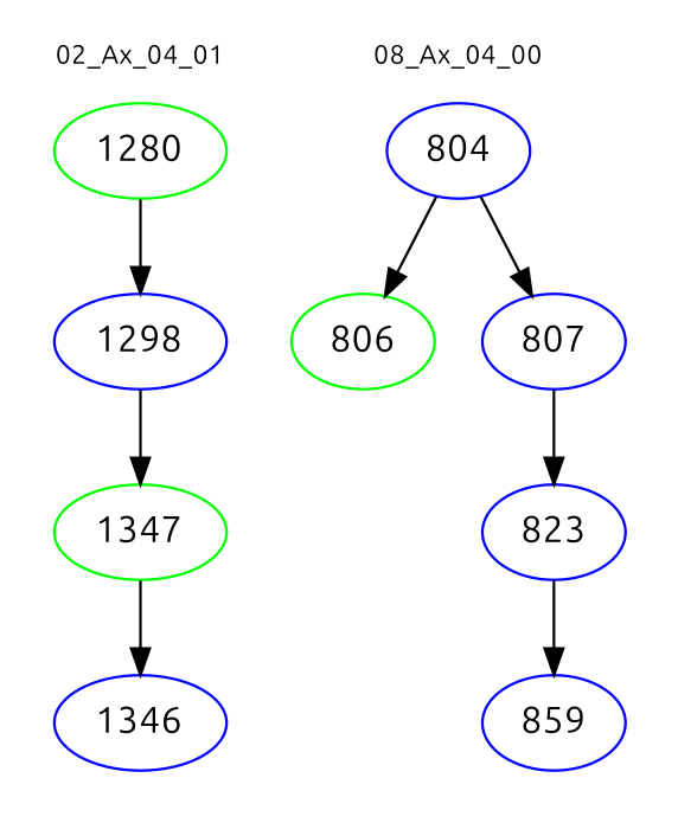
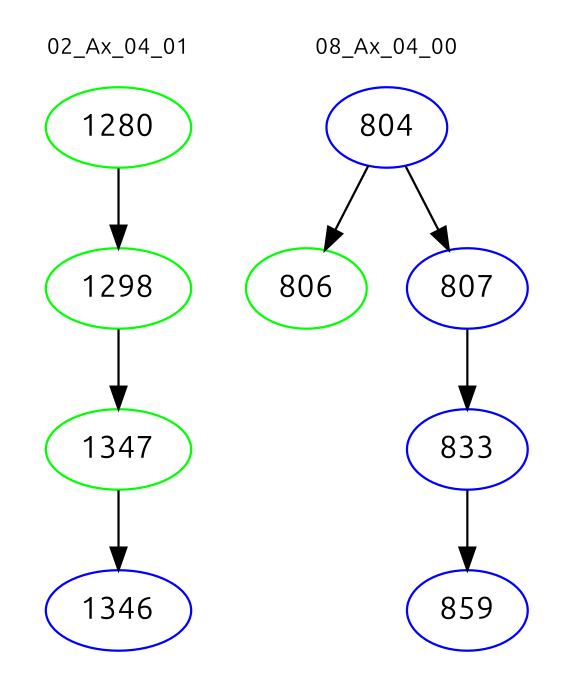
  digraph {
    fontname=Ubuntu
    node [color=blue fontname=Ubuntu]
    edge [color=black fontname=Ubuntu]
    n1 [color=green label=1280]
-   n2 [label=1298]
+   n2 [color=green label=1298]
    n3 [color=green label=1347]
    n4 [label=1346]
    n5 [label=804]
    n6 [color=green label=806]
    n7 [label=807]
-   n8 [label=823]
+   n8 [label=833]
    n9 [label=859]
    subgraph cluster_1 {
      color=white
      fontsize=10
      label="02_Ax_04_01"
      n1
      n2
      n3
      n4
    }
    subgraph cluster_2 {
      color=white
      fontsize=10
      label="08_Ax_04_00"
      n5
      n6
      n7
      n8
      n9
    }
    n1 -> n2
    n2 -> n3
    n3 -> n4
    n5 -> n6
    n5 -> n7
    n7 -> n8
    n8 -> n9
  }
